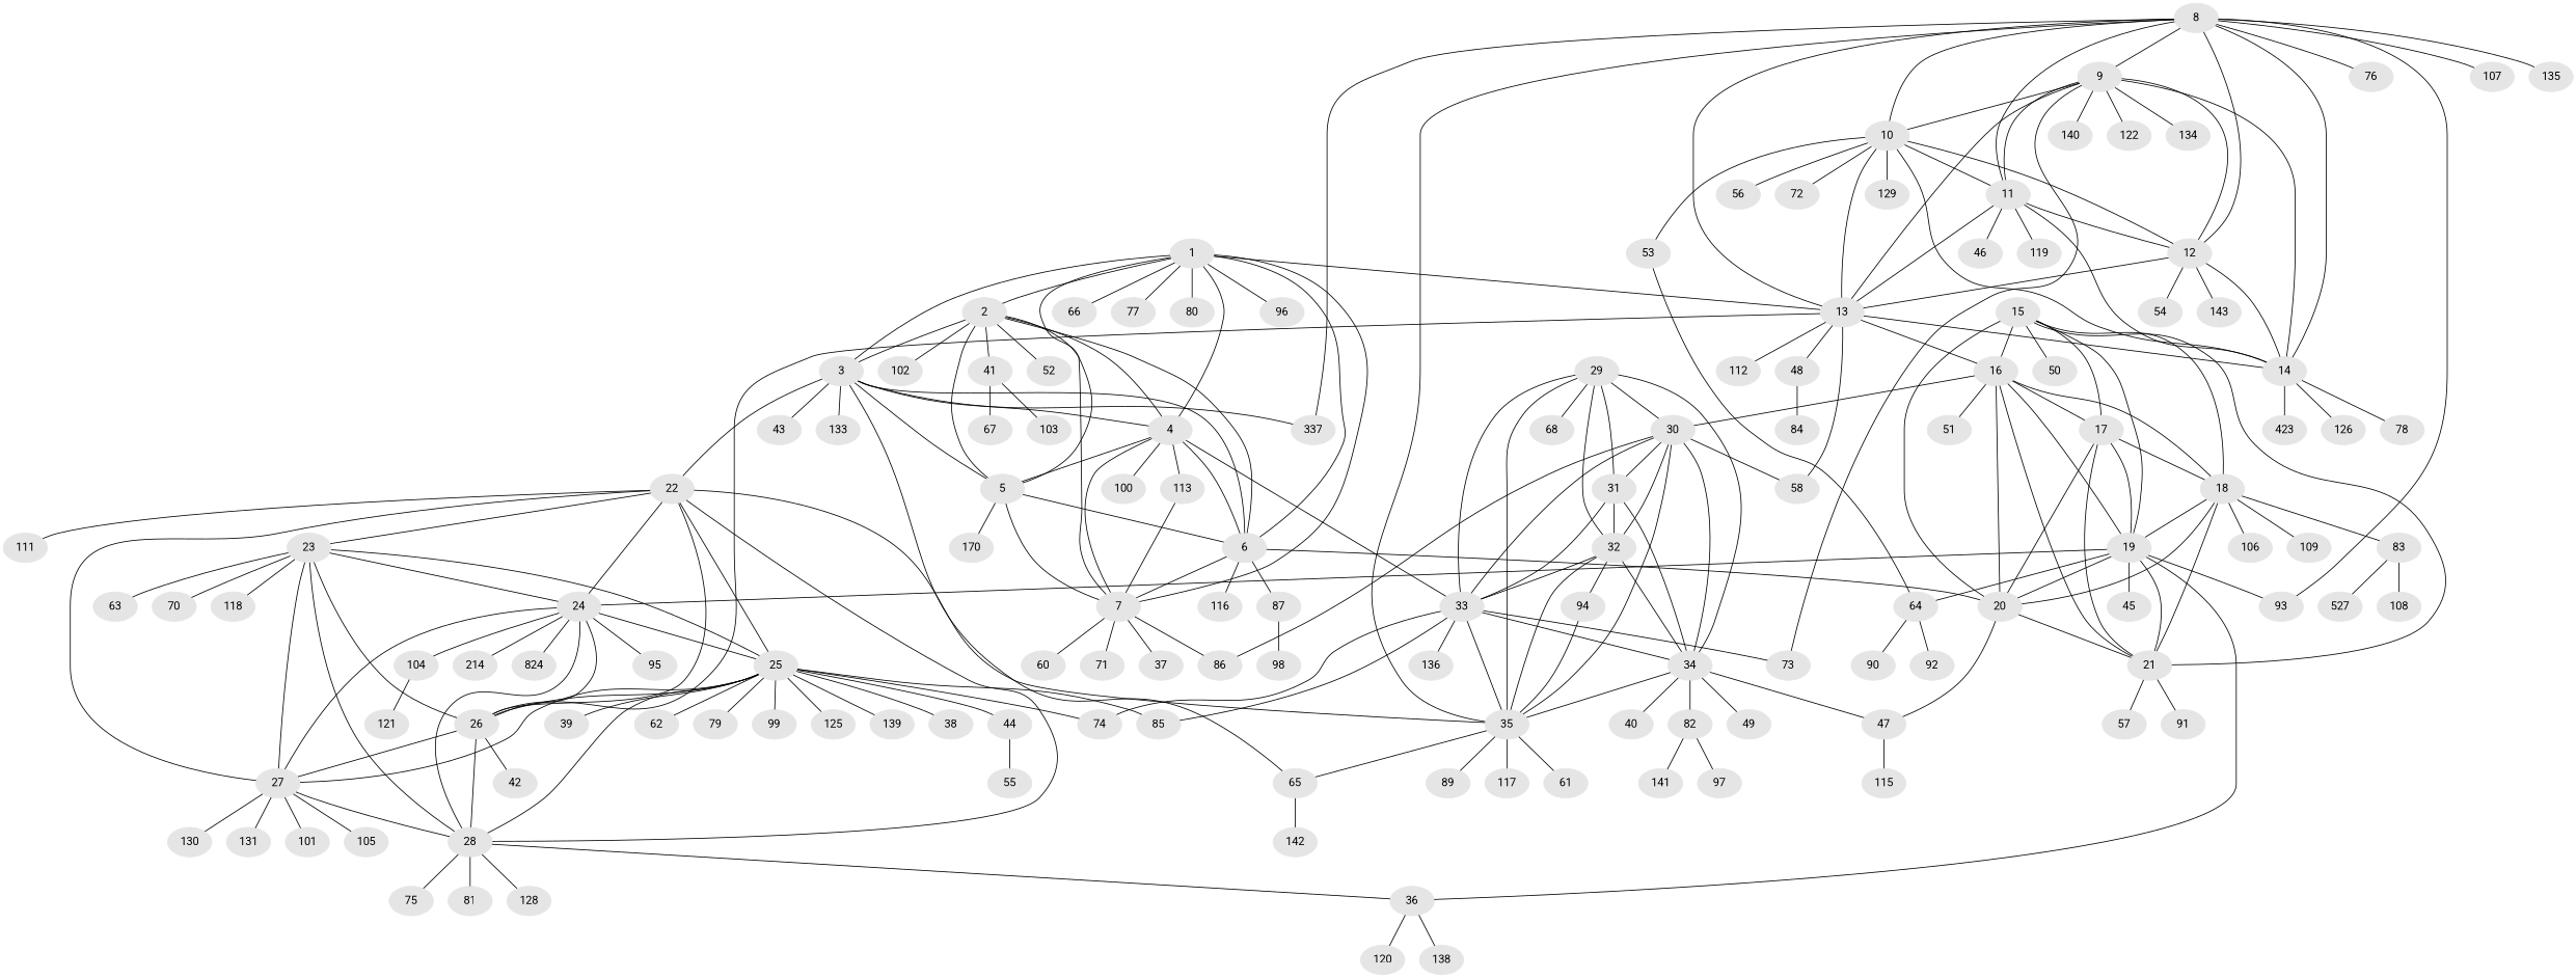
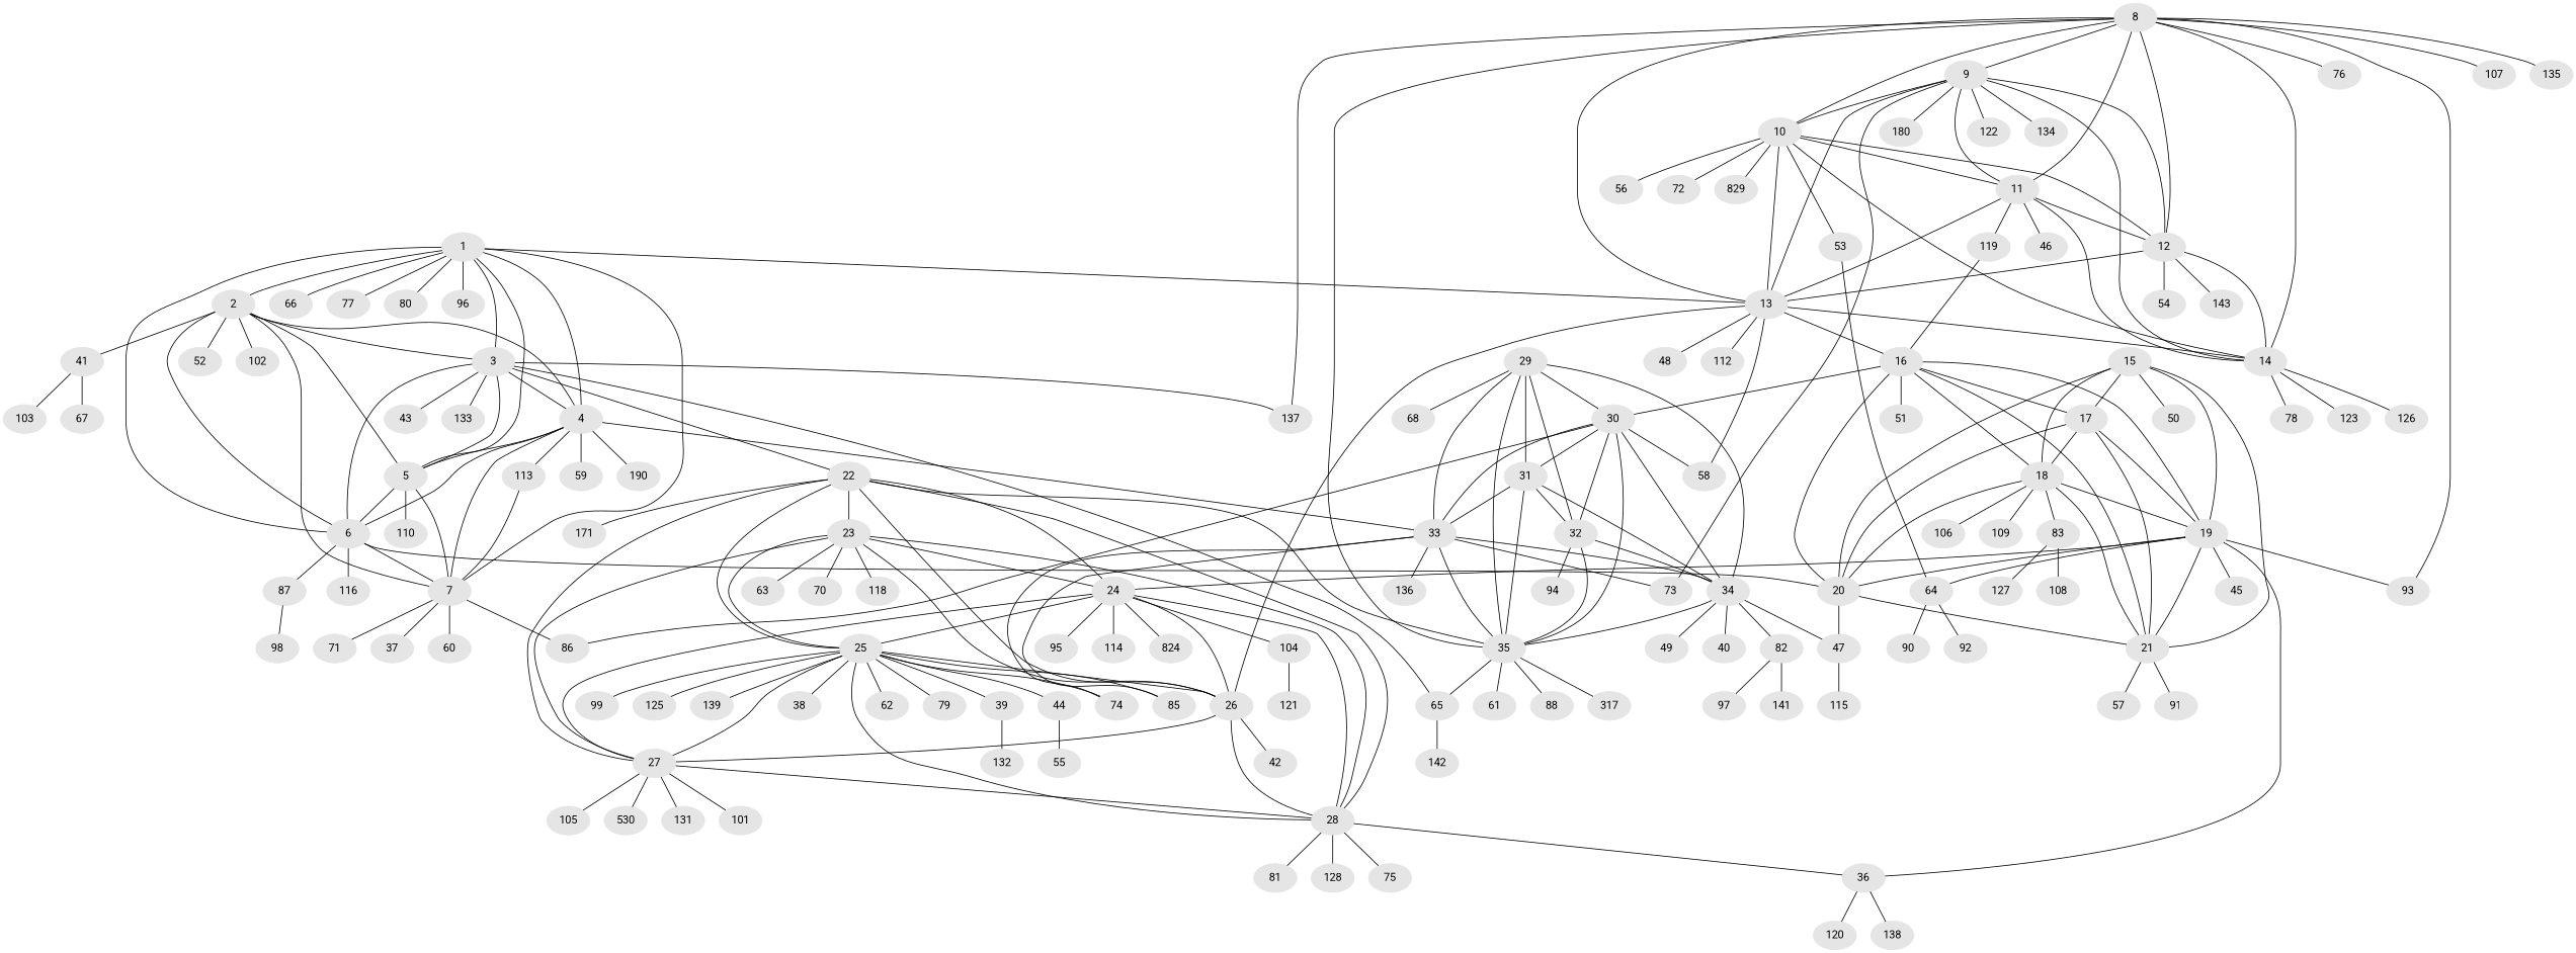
  graph {
    fontname=Roboto
    node [color=gray90 fontname=Roboto style=filled]
    edge [fontname=Roboto]
    1
    2
    3
    4
    5
    6
    7
    13
    66
    77
    80
    96
    41
    52
    102
    22
    43
    65
    133
-   137 [label=337]
+   137
    33
-   100
+   59
+   100 [label=190]
    113
-   110 [label=170]
+   110
    20
    87
    116
    37
    60
    71
    86
    14
    16
    26
    48
    58
    112
    67
    103
    35
    24
    23
    25
    27
    28
-   111
+   111 [label=171]
    142
    73
    74
    85
    34
    136
    21
    47
    98
    8
    9
    10
    11
    12
    76
    93
    107
    135
    122
    134
-   140
+   140 [label=180]
    53
    56
    72
-   129
+   129 [label=829]
    46
    119
    54
    143
    78
-   123 [label=423]
+   123
    126
    61
-   89
-   117
+   89 [label=88]
+   117 [label=317]
    64
    17
    18
    19
    30
    51
    42
-   84
    15
    50
    83
    106
    109
    36
    45
    57
    91
    31
    32
    108
-   127 [label=527]
+   127
    95
    104
-   114 [label=214]
+   114
    n107 [label=824]
    120
    138
    90
    92
    115
    63
    70
    118
    38
    39
    44
    62
    79
    99
    125
    139
    101
    105
-   130
+   130 [label=530]
    131
    75
    81
    128
    121
+   132
    55
    29
    68
    94
    40
    49
    82
    97
    141
    1 -- 2
    1 -- 3
    1 -- 4
    1 -- 5
    1 -- 6
    1 -- 7
    1 -- 13
    1 -- 66
    1 -- 77
    1 -- 80
    1 -- 96
    2 -- 3
    2 -- 4
    2 -- 5
    2 -- 6
    2 -- 7
    2 -- 41
    2 -- 52
    2 -- 102
    3 -- 4
    3 -- 5
    3 -- 6
    3 -- 22
    3 -- 43
    3 -- 65
    3 -- 133
    3 -- 137
    4 -- 5
    4 -- 6
    4 -- 7
    4 -- 33
+   4 -- 59
    4 -- 100
    4 -- 113
    5 -- 6
    5 -- 7
    5 -- 110
    6 -- 7
    6 -- 20
    6 -- 87
    6 -- 116
    7 -- 37
    7 -- 60
    7 -- 71
    7 -- 86
    13 -- 14
    13 -- 16
    13 -- 26
    13 -- 48
    13 -- 58
    13 -- 112
    41 -- 67
    41 -- 103
    22 -- 26
    22 -- 35
    22 -- 24
    22 -- 23
    22 -- 25
    22 -- 27
    22 -- 28
    22 -- 111
    65 -- 142
    33 -- 35
    33 -- 73
    33 -- 74
    33 -- 85
    33 -- 34
    33 -- 136
    113 -- 7
    20 -- 21
    20 -- 47
    87 -- 98
    14 -- 78
    14 -- 123
    14 -- 126
    16 -- 20
    16 -- 21
    16 -- 17
    16 -- 18
    16 -- 19
    16 -- 30
    16 -- 51
    26 -- 27
    26 -- 28
    26 -- 42
-   48 -- 84
    35 -- 65
    35 -- 61
    35 -- 89
    35 -- 117
    24 -- 26
    24 -- 25
    24 -- 27
    24 -- 28
    24 -- 95
    24 -- 104
    24 -- 114
    24 -- n107
    23 -- 26
    23 -- 24
    23 -- 25
    23 -- 27
    23 -- 28
    23 -- 63
    23 -- 70
    23 -- 118
    25 -- 26
    25 -- 27
    25 -- 28
    25 -- 74
    25 -- 85
    25 -- 38
    25 -- 39
    25 -- 44
    25 -- 62
    25 -- 79
    25 -- 99
    25 -- 125
    25 -- 139
    27 -- 28
    27 -- 101
    27 -- 105
    27 -- 130
    27 -- 131
    28 -- 36
    28 -- 75
    28 -- 81
    28 -- 128
    34 -- 35
    34 -- 47
    34 -- 40
    34 -- 49
    34 -- 82
    21 -- 57
    21 -- 91
    47 -- 115
    8 -- 13
    8 -- 137
    8 -- 14
    8 -- 35
    8 -- 9
    8 -- 10
    8 -- 11
    8 -- 12
    8 -- 76
    8 -- 93
    8 -- 107
    8 -- 135
    9 -- 13
    9 -- 14
    9 -- 73
    9 -- 10
    9 -- 11
    9 -- 12
    9 -- 122
    9 -- 134
    9 -- 140
    10 -- 13
    10 -- 14
    10 -- 11
    10 -- 12
    10 -- 53
    10 -- 56
    10 -- 72
    10 -- 129
    11 -- 13
    11 -- 14
    11 -- 12
    11 -- 46
    11 -- 119
    12 -- 13
    12 -- 14
    12 -- 54
    12 -- 143
    53 -- 64
    64 -- 90
    64 -- 92
    17 -- 20
    17 -- 21
    17 -- 18
    17 -- 19
    18 -- 20
    18 -- 21
    18 -- 19
    18 -- 83
    18 -- 106
    18 -- 109
    19 -- 20
    19 -- 24
    19 -- 21
    19 -- 93
    19 -- 64
    19 -- 36
    19 -- 45
    30 -- 33
    30 -- 86
    30 -- 58
    30 -- 35
    30 -- 34
    30 -- 31
    30 -- 32
    15 -- 20
-   15 -- 16
+   119 -- 16
    15 -- 21
    15 -- 17
    15 -- 18
    15 -- 19
    15 -- 50
    83 -- 108
    83 -- 127
    36 -- 120
    36 -- 138
    31 -- 33
-   94 -- 35
+   31 -- 35
    31 -- 34
    31 -- 32
-   32 -- 33
    32 -- 35
    32 -- 34
    32 -- 94
    104 -- 121
+   39 -- 132
    44 -- 55
    29 -- 33
    29 -- 35
    29 -- 34
    29 -- 30
    29 -- 31
    29 -- 32
    29 -- 68
    82 -- 97
    82 -- 141
  }
